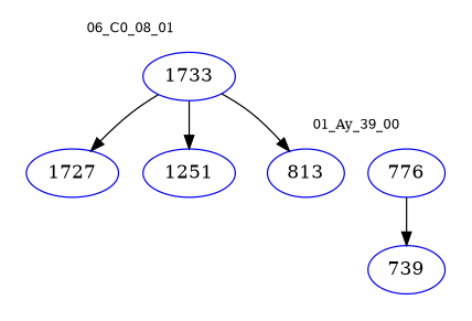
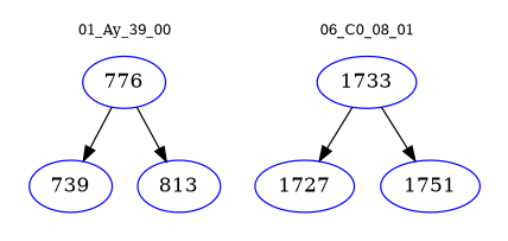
  digraph {
    node [color=blue]
    edge [color=black]
    n1 [label=776]
    n2 [label=739]
    n3 [label=813]
    n4 [label=1733]
    n5 [label=1727]
-   n6 [label=1251]
+   n6 [label=1751]
    subgraph cluster_1 {
      color=white
      fontsize=10
      label="01_Ay_39_00"
      n1
      n2
      n3
    }
    subgraph cluster_2 {
      color=white
      fontsize=10
      label="06_C0_08_01"
      n4
      n5
      n6
    }
    n1 -> n2
-   n4 -> n3
+   n1 -> n3
    n4 -> n5
    n4 -> n6
  }
